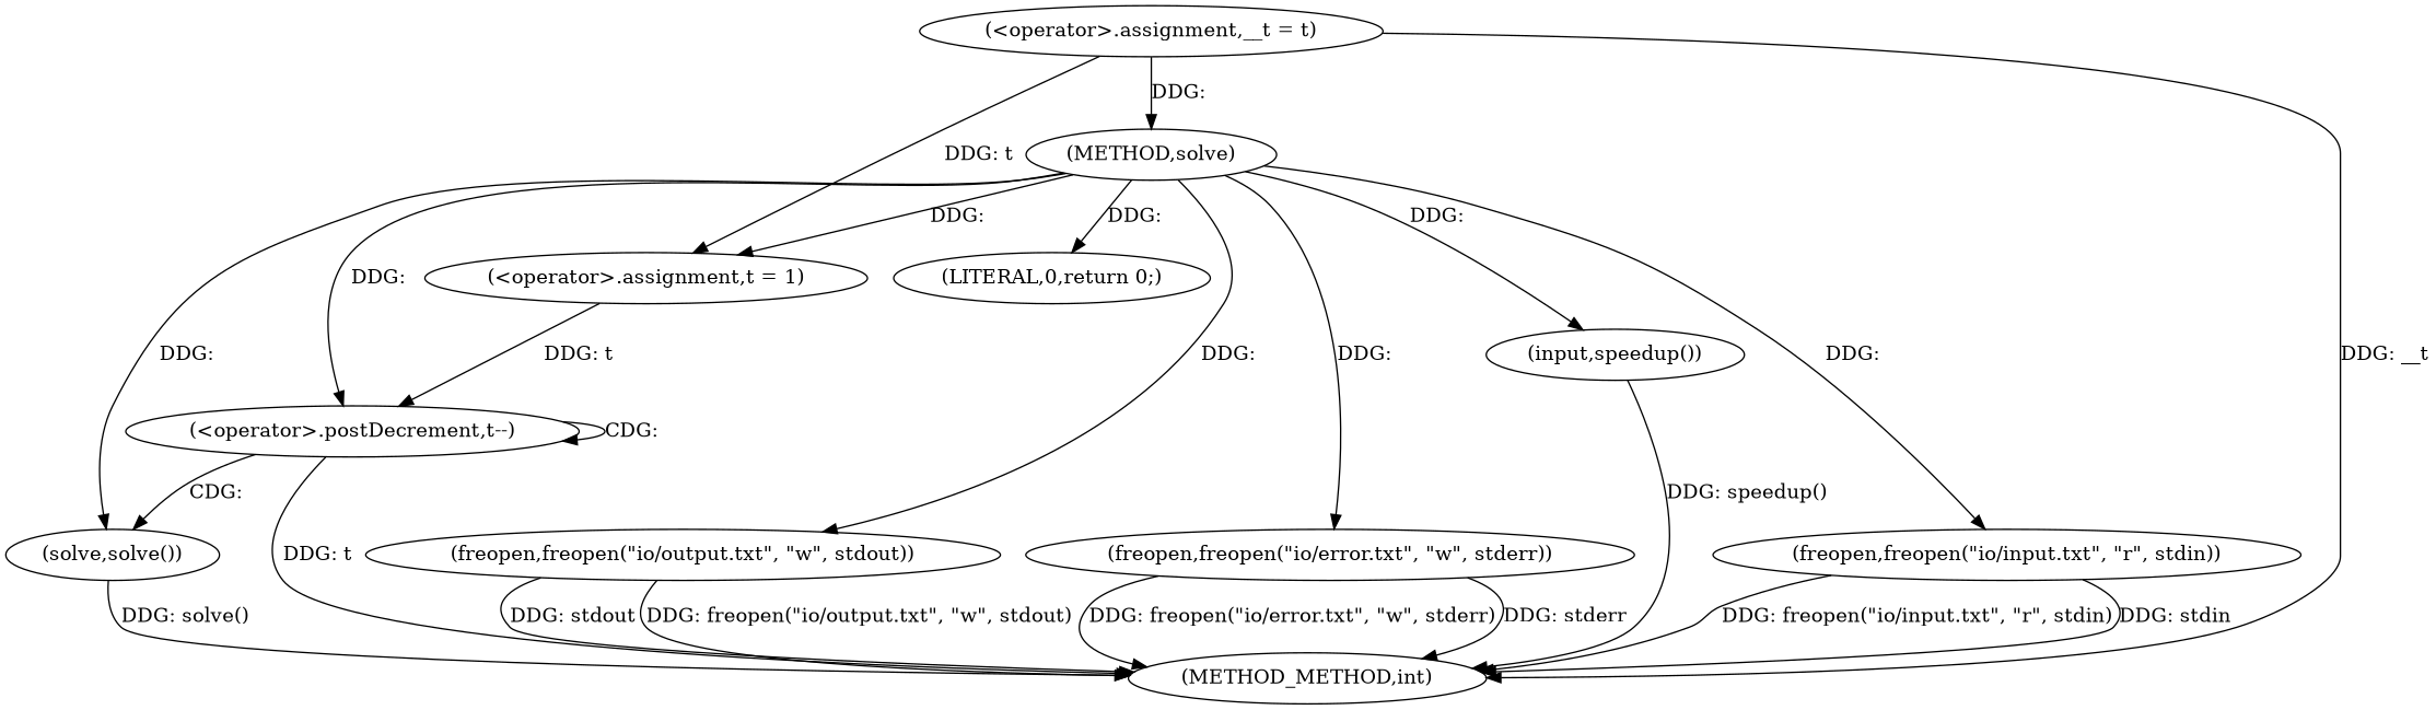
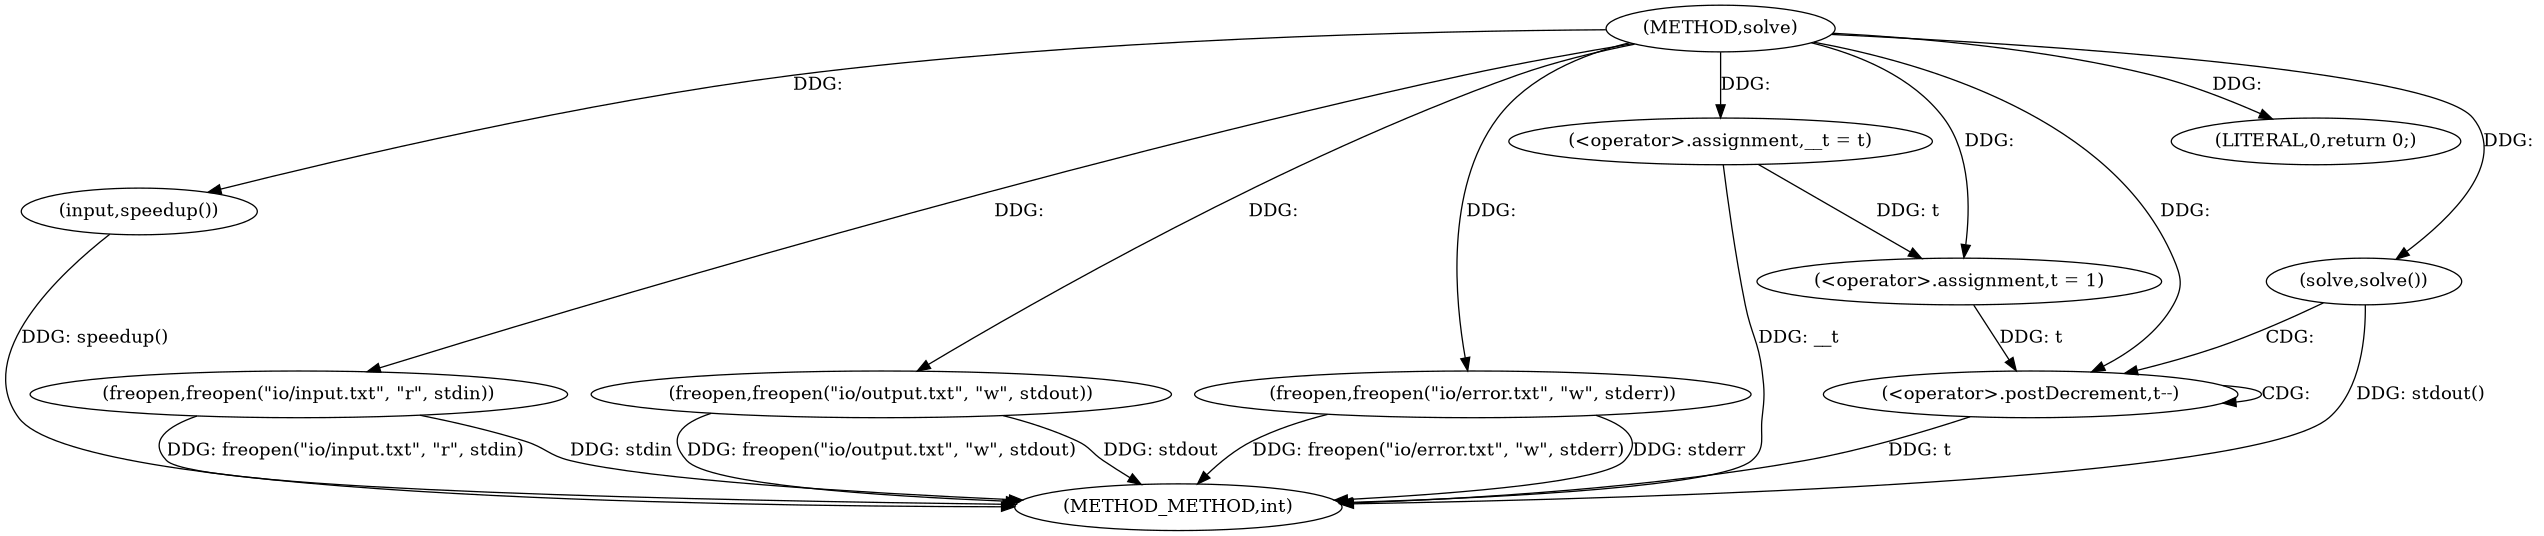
  digraph {
    n1 [label="(METHOD,solve)"]
    n2 [label="(input,speedup())"]
    n3 [label="(freopen,freopen(\"io/input.txt\", \"r\", stdin))"]
    n4 [label="(freopen,freopen(\"io/output.txt\", \"w\", stdout))"]
    n5 [label="(freopen,freopen(\"io/error.txt\", \"w\", stderr))"]
    n6 [label="(<operator>.assignment,t = 1)"]
    n7 [label="(<operator>.assignment,__t = t)"]
    n8 [label="(<operator>.postDecrement,t--)"]
    n9 [label="(LITERAL,0,return 0;)"]
    n10 [label="(solve,solve())"]
    n11 [label="(METHOD_METHOD,int)"]
    n1 -> n2 [label="DDG: "]
    n1 -> n3 [label="DDG: "]
    n1 -> n4 [label="DDG: "]
    n1 -> n5 [label="DDG: "]
    n1 -> n6 [label="DDG: "]
-   n7 -> n1 [label="DDG: "]
+   n1 -> n7 [label="DDG: "]
    n1 -> n8 [label="DDG: "]
    n1 -> n9 [label="DDG: "]
    n1 -> n10 [label="DDG: "]
    n2 -> n11 [label="DDG: speedup()"]
    n3 -> n11 [label="DDG: freopen(\"io/input.txt\", \"r\", stdin)"]
    n3 -> n11 [label="DDG: stdin"]
    n4 -> n11 [label="DDG: freopen(\"io/output.txt\", \"w\", stdout)"]
    n4 -> n11 [label="DDG: stdout"]
    n5 -> n11 [label="DDG: freopen(\"io/error.txt\", \"w\", stderr)"]
    n5 -> n11 [label="DDG: stderr"]
    n6 -> n8 [label="DDG: t"]
    n7 -> n6 [label="DDG: t"]
    n7 -> n11 [label="DDG: __t"]
    n8 -> n8 [label="CDG: "]
-   n8 -> n10 [label="CDG: "]
+   n10 -> n8 [label="CDG: "]
    n8 -> n11 [label="DDG: t"]
-   n10 -> n11 [label="DDG: solve()"]
+   n10 -> n11 [label="DDG: stdout()"]
  }
